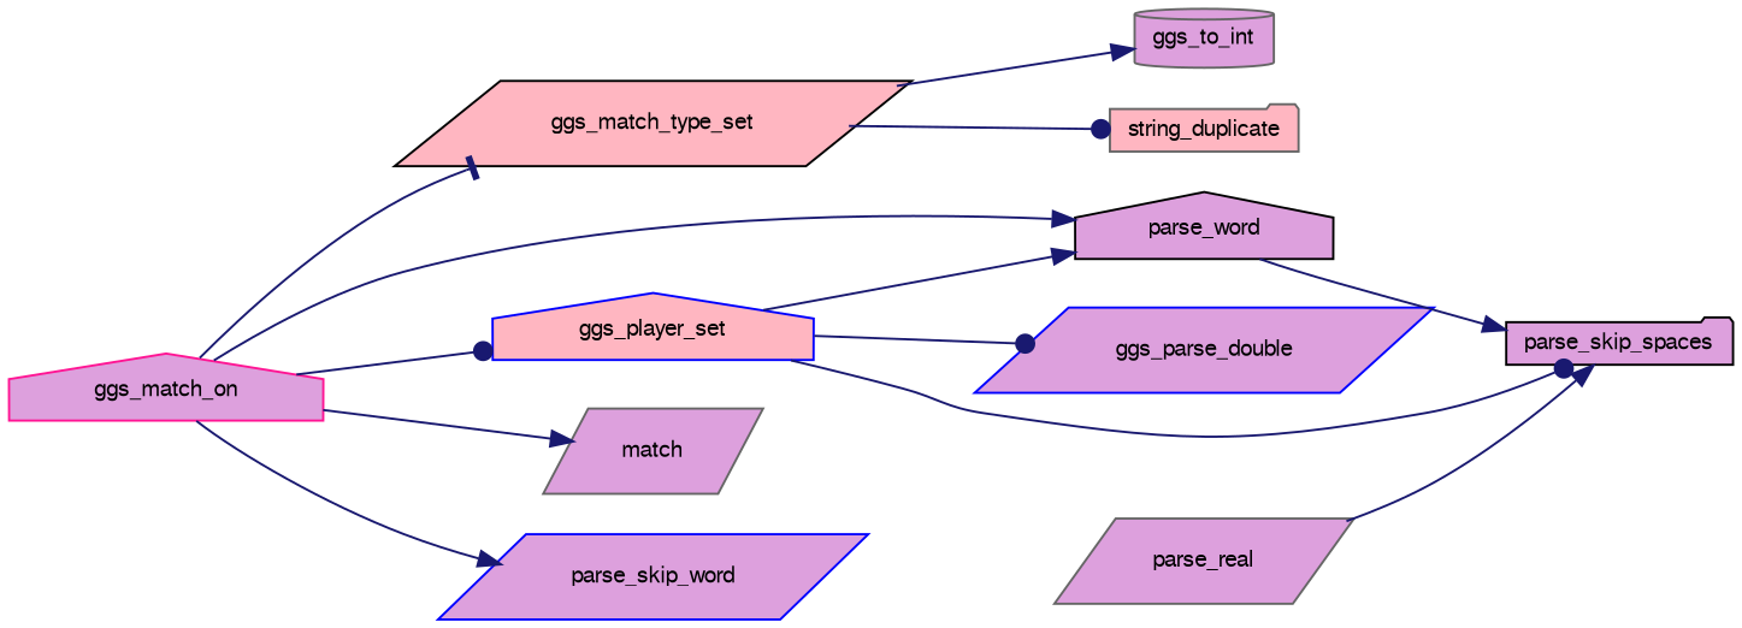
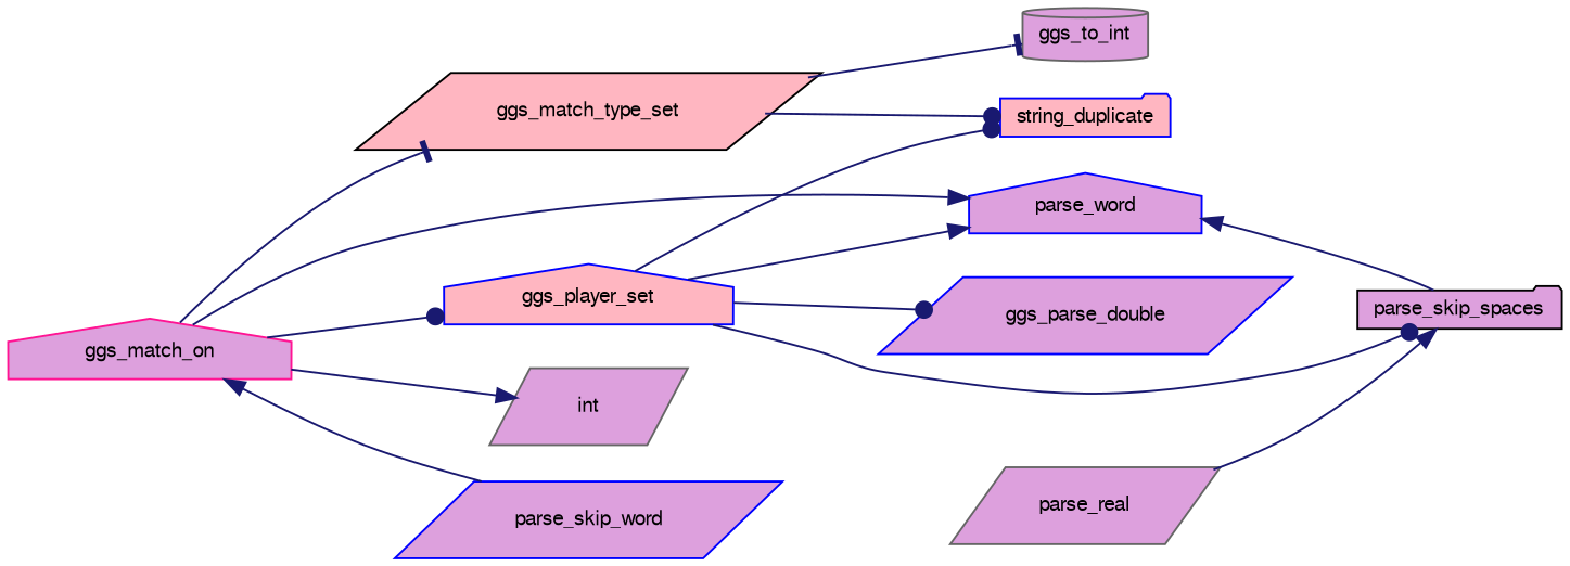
  digraph {
    rankdir=LR
    node [color=gray40 fillcolor=plum fontname=FreeSans fontsize=10 shape=parallelogram style=filled]
    edge [arrowhead=normal color=midnightblue fontname=FreeSans fontsize=10 labelfontname=FreeSans labelfontsize=10 style=solid]
    n1 [color=deeppink fontcolor=black height=0.2 label=ggs_match_on shape=house width=0.4]
    n2 [color=black fillcolor=lightpink height=0.2 label=ggs_match_type_set width=0.4]
    n3 [color=blue fillcolor=lightpink height=0.2 label=ggs_player_set shape=house width=0.4]
-   n4 [color=black height=0.2 label=parse_word shape=house width=0.4]
-   n5 [height=0.2 label=match width=0.4]
+   n4 [color=blue height=0.2 label=parse_word shape=house width=0.4]
+   n5 [height=0.2 label=int width=0.4]
    n6 [color=blue height=0.2 label=parse_skip_word width=0.4]
-   n7 [fillcolor=lightpink height=0.2 label=string_duplicate shape=folder width=0.4]
+   n7 [color=blue fillcolor=lightpink height=0.2 label=string_duplicate shape=folder width=0.4]
    n8 [height=0.2 label=ggs_to_int shape=cylinder width=0.4]
    n9 [color=blue height=0.2 label=ggs_parse_double width=0.4]
    n10 [color=black height=0.2 label=parse_skip_spaces shape=folder width=0.4]
    n11 [height=0.2 label=parse_real width=0.4]
    n1 -> n2 [arrowhead=tee]
    n1 -> n3 [arrowhead=dot]
    n1 -> n4
    n1 -> n5
-   n1 -> n6
+   n6 -> n1
    n2 -> n7 [arrowhead=dot]
-   n2 -> n8
+   n2 -> n8 [arrowhead=tee]
    n3 -> n4
+   n3 -> n7 [arrowhead=dot]
    n3 -> n9 [arrowhead=dot]
    n3 -> n10 [arrowhead=dot]
-   n4 -> n10
+   n10 -> n4
    n11 -> n10
  }
